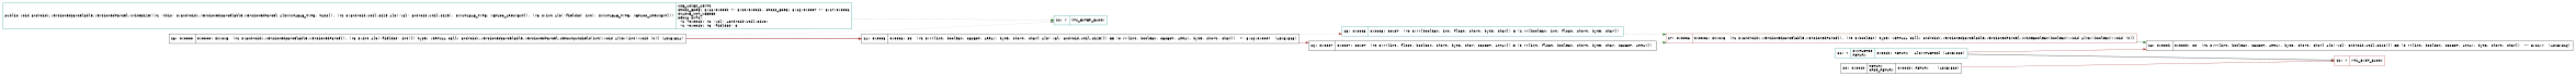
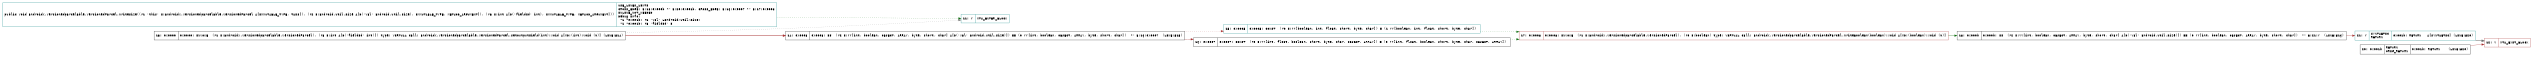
  digraph {
    fontname="DejaVu Sans Mono"
    rankdir=LR
    node [color=black fontname="DejaVu Sans Mono" shape=record]
    edge [color=brown fontname="DejaVu Sans Mono" style=dotted]
    n1 [color=teal label="{11\:\ ?|MTH_ENTER_BLOCK\l}"]
    n2 [label="{13\:\ 0x0000|0x0000: INVOKE  (r1 I:androidx.versionedparcelable.VersionedParcel), (r3 I:int A[D('fieldId' int)]) type: VIRTUAL call: androidx.versionedparcelable.VersionedParcel.setOutputField(int):void A[MD:(int):void (m)] (LINE:514)\l}"]
    n3 [label="{14\:\ 0x0003|0x0003: IF  (r2 I:??[int, boolean, OBJECT, ARRAY, byte, short, char] A[D('val' android.util.Size)]) == (0 ??[int, boolean, OBJECT, ARRAY, byte, short, char])  \-\> B:16:0x0007  (LINE:515)\l}"]
    n4 [color=teal label="{15\:\ 0x0005|0x0005: CONST  (r0 I:??[boolean, int, float, short, byte, char]) = (1 ??[boolean, int, float, short, byte, char]) \l}"]
    n5 [label="{16\:\ 0x0007|0x0007: CONST  (r0 I:??[int, float, boolean, short, byte, char, OBJECT, ARRAY]) = (0 ??[int, float, boolean, short, byte, char, OBJECT, ARRAY]) \l}"]
    n6 [color=brown label="{17\:\ 0x0008|0x0008: INVOKE  (r1 I:androidx.versionedparcelable.VersionedParcel), (r0 I:boolean) type: VIRTUAL call: androidx.versionedparcelable.VersionedParcel.writeBoolean(boolean):void A[MD:(boolean):void (m)]\l}"]
    n7 [label="{18\:\ 0x000b|0x000b: IF  (r2 I:??[int, boolean, OBJECT, ARRAY, byte, short, char] A[D('val' android.util.Size)]) == (0 ??[int, boolean, OBJECT, ARRAY, byte, short, char])  \-\> B:21:?  (LINE:516)\l}"]
    n8 [color=teal label="{21\:\ ?|SYNTHETIC\lRETURN\l|0x001b: RETURN   A[SYNTHETIC] (LINE:520)\l}"]
    n9 [color=brown label="{12\:\ ?|MTH_EXIT_BLOCK\l}"]
    n10 [label="{20\:\ 0x001b|RETURN\lORIG_RETURN\l|0x001b: RETURN    (LINE:520)\l}"]
    n11 [color=teal label="{public void androidx.versionedparcelable.VersionedParcel.writeSize((r1 'this' I:androidx.versionedparcelable.VersionedParcel A[IMMUTABLE_TYPE, THIS]), (r2 I:android.util.Size A[D('val' android.util.Size), IMMUTABLE_TYPE, METHOD_ARGUMENT]), (r3 I:int A[D('fieldId' int), IMMUTABLE_TYPE, METHOD_ARGUMENT]))  | USE_LINES_HINTS\lCROSS_EDGE: B:18:0x000b \-\> B:20:0x001b, CROSS_EDGE: B:16:0x0007 \-\> B:17:0x0008\lINLINE_NOT_NEEDED\lDebug Info:\l  \-1 \-0x001b: r2 'val' Landroid\/util\/Size;\l  \-1 \-0x001b: r3 'fieldId' I\l}"]
    n2 -> n1 [color=gray40]
    n2 -> n3 [style=bold]
    n3 -> n4
    n3 -> n5 [style=solid]
    n4 -> n6 [color=darkgreen]
    n5 -> n6 [color=darkgreen]
    n6 -> n7 [color=darkgreen style=solid]
-   n8 -> n7 [style=solid]
+   n7 -> n8 [style=solid]
    n8 -> n9 [color=gray40 style=bold]
    n10 -> n9 [style=solid]
    n11 -> n1 [color=darkgreen]
  }
